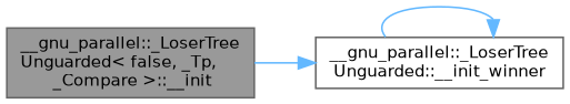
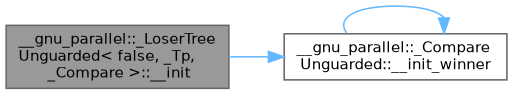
  digraph {
    rankdir=LR
    node [fontname=Helvetica fontsize=10 shape=box style=filled]
    edge [color=steelblue1 fontname=Helvetica fontsize=10 labelfontname=Helvetica labelfontsize=10 style=solid]
    n1 [color=gray40 fillcolor=grey60 fontcolor=black height=0.2 label="__gnu_parallel::_LoserTree\lUnguarded\< false, _Tp,\l _Compare \>::__init" width=0.4]
-   n2 [color=grey40 fillcolor=white height=0.2 label="__gnu_parallel::_LoserTree\lUnguarded::__init_winner" width=0.4]
+   n2 [color=grey40 fillcolor=white height=0.2 label="__gnu_parallel::_Compare\lUnguarded::__init_winner" width=0.4]
    n1 -> n2
    n2 -> n2
  }
